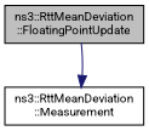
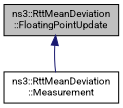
  digraph {
    rankdir=TB
    fontname=Roboto
    node [color=black fontname=Roboto fontsize=10 shape=record style=filled]
    n1 [fillcolor=grey75 fontcolor=black height=0.2 label="ns3::RttMeanDeviation\l::FloatingPointUpdate" width=0.4]
    n2 [fillcolor=white height=0.2 label="ns3::RttMeanDeviation\l::Measurement" width=0.4]
-   n2 -> n1 [color=midnightblue dir=back fontname=Roboto fontsize=10 labelfontname=Helvetica labelfontsize=10 style=solid]
+   n1 -> n2 [color=midnightblue dir=back fontname=Roboto fontsize=10 labelfontname=Helvetica labelfontsize=10 style=solid]
  }
